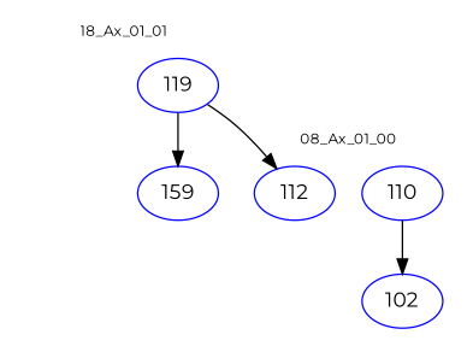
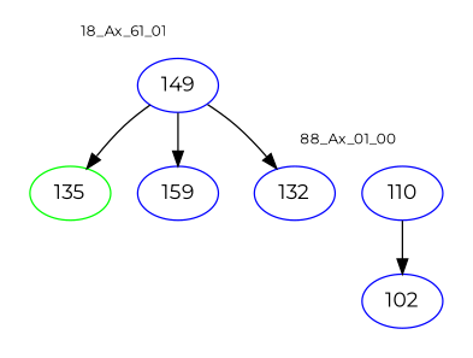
  digraph {
    fontname=Montserrat
    node [color=blue fontname=Montserrat]
    edge [color=black fontname=Montserrat]
    n1 [label=110]
    n2 [label=102]
-   n3 [label=112]
-   n4 [label=119]
+   n3 [label=132]
+   n4 [label=149]
+   n5 [color=green label=135]
    n6 [label=159]
    subgraph cluster_1 {
      color=white
      fontsize=10
-     label="08_Ax_01_00"
+     label="88_Ax_01_00"
      n1
      n2
      n3
    }
    subgraph cluster_2 {
      color=white
      fontsize=10
-     label="18_Ax_01_01"
+     label="18_Ax_61_01"
      n4
+     n5
      n6
    }
    n1 -> n2
    n4 -> n3
+   n4 -> n5
    n4 -> n6
  }
